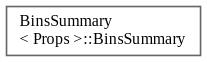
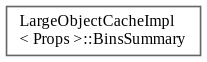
  digraph {
    rankdir=LR
    fontname="Liberation Serif"
-   n1 [color=grey40 fillcolor=white fontname="Liberation Serif" fontsize=10 height=0.2 label="BinsSummary\l\< Props \>::BinsSummary" shape=box style=filled width=0.4]
+   n1 [color=grey40 fillcolor=white fontname="Liberation Serif" fontsize=10 height=0.2 label="LargeObjectCacheImpl\l\< Props \>::BinsSummary" shape=box style=filled width=0.4]
  }
